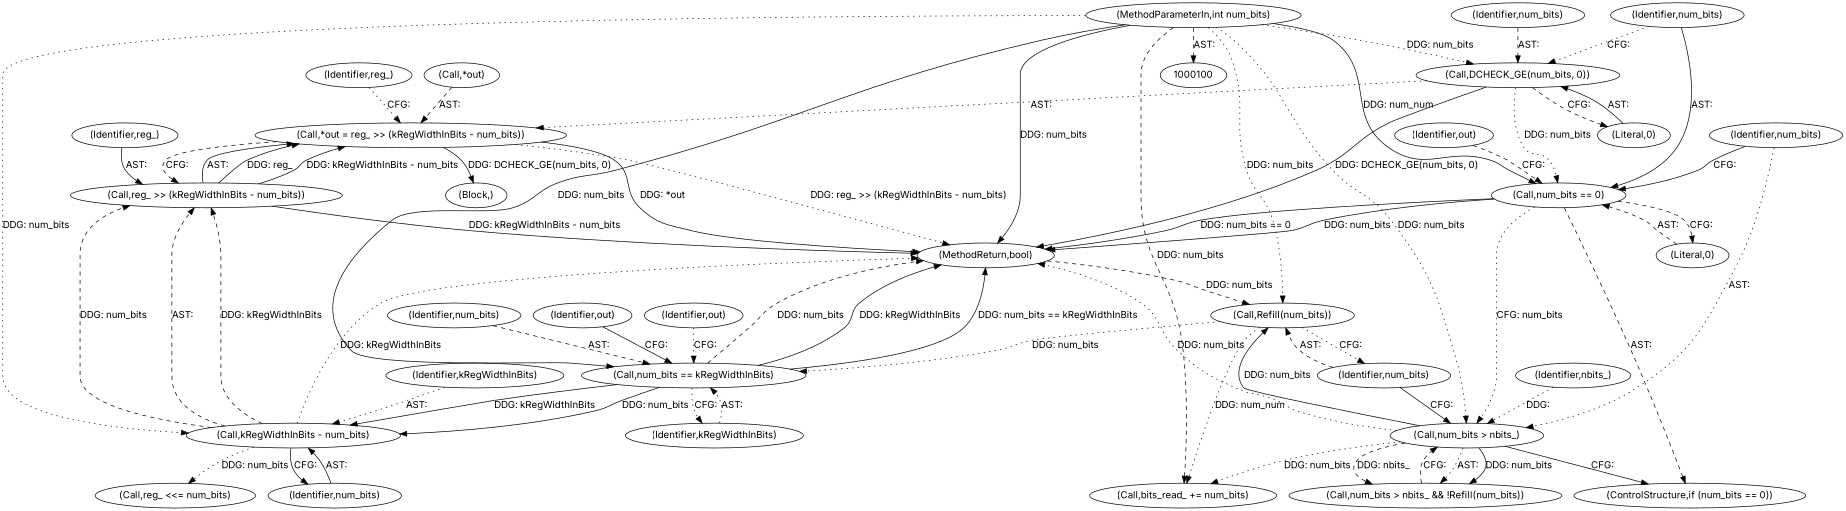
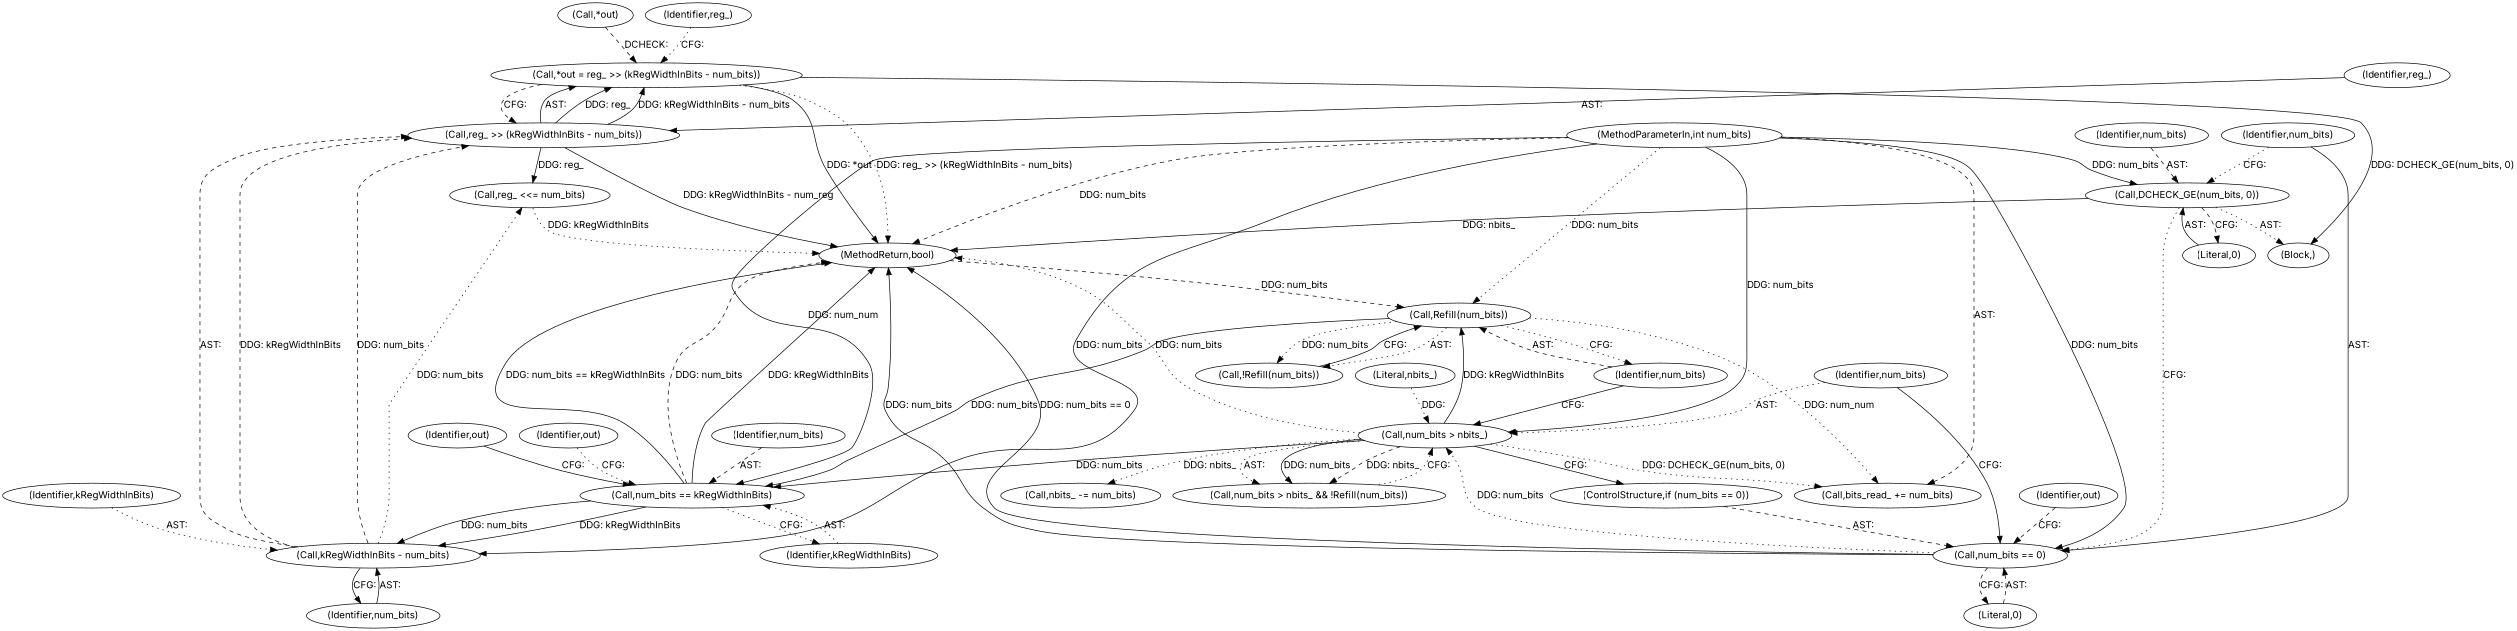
  digraph {
    fontname=Inter
    node [fontname=Inter]
    edge [fontname=Inter style=solid]
    n1 [label="(Call,*out = reg_ >> (kRegWidthInBits - num_bits))"]
    n2 [label="(Call,reg_ >> (kRegWidthInBits - num_bits))"]
    n3 [label="(Block,)"]
    n4 [label="(MethodReturn,bool)"]
    n5 [label="(Call,reg_ <<= num_bits)"]
    n6 [label="(Call,Refill(num_bits))"]
    n7 [label="(Call,kRegWidthInBits - num_bits)"]
    n8 [label="(Identifier,num_bits)"]
    n9 [label="(Call,num_bits == kRegWidthInBits)"]
    n10 [label="(Identifier,kRegWidthInBits)"]
    n11 [label="(MethodParameterIn,int num_bits)"]
    n12 [label="(Call,num_bits > nbits_)"]
    n13 [label="(Call,num_bits == 0)"]
    n14 [label="(Call,DCHECK_GE(num_bits, 0))"]
    n15 [label="(Call,bits_read_ += num_bits)"]
-   1000100
    n17 [label="(Identifier,num_bits)"]
+   n18 [label="(Call,!Refill(num_bits))"]
+   n19 [label="(Call,nbits_ -= num_bits)"]
    n20 [label="(Call,num_bits > nbits_ && !Refill(num_bits))"]
    n21 [label="(ControlStructure,if (num_bits == 0))"]
    n22 [label="(Literal,0)"]
    n23 [label="(Literal,0)"]
-   n24 [label="(Identifier,nbits_)"]
+   n24 [label="(Literal,nbits_)"]
    n25 [label="(Identifier,kRegWidthInBits)"]
    n26 [label="(Identifier,out)"]
    n27 [label="(Identifier,num_bits)"]
    n28 [label="(Call,*out)"]
    n29 [label="(Identifier,reg_)"]
    n30 [label="(Identifier,num_bits)"]
    n31 [label="(Identifier,out)"]
    n32 [label="(Identifier,num_bits)"]
    n33 [label="(Identifier,num_bits)"]
    n34 [label="(Identifier,out)"]
    n35 [label="(Identifier,reg_)"]
    n1 -> n2 [label="CFG: " style=dashed]
    n1 -> n3 [label="DDG: DCHECK_GE(num_bits, 0)"]
    n1 -> n4 [label="DDG: *out"]
    n1 -> n4 [label="DDG: reg_ >> (kRegWidthInBits - num_bits)" style=dotted]
    n2 -> n1 [label="AST: "]
    n2 -> n1 [label="DDG: reg_"]
    n2 -> n1 [label="DDG: kRegWidthInBits - num_bits"]
-   n2 -> n4 [label="DDG: kRegWidthInBits - num_bits"]
+   n2 -> n4 [label="DDG: kRegWidthInBits - num_reg"]
+   n2 -> n5 [label="DDG: reg_"]
    n4 -> n6 [label="DDG: num_bits" style=dashed]
-   n6 -> n9 [label="DDG: num_bits" style=dotted]
+   n6 -> n9 [label="DDG: num_bits"]
    n6 -> n15 [label="DDG: num_num" style=dotted]
    n6 -> n17 [label="CFG: " style=dotted]
+   n6 -> n18 [label="AST: " style=dotted]
+   n6 -> n18 [label="DDG: num_bits" style=dotted]
    n7 -> n2 [label="AST: " style=dashed]
    n7 -> n2 [label="DDG: kRegWidthInBits" style=dashed]
    n7 -> n2 [label="DDG: num_bits" style=dashed]
-   n7 -> n4 [label="DDG: kRegWidthInBits" style=dotted]
+   n5 -> n4 [label="DDG: kRegWidthInBits" style=dotted]
    n7 -> n5 [label="DDG: num_bits" style=dotted]
    n7 -> n8 [label="CFG: "]
    n8 -> n7 [label="AST: "]
    n9 -> n4 [label="DDG: num_bits" style=dashed]
    n9 -> n4 [label="DDG: num_bits == kRegWidthInBits"]
    n9 -> n4 [label="DDG: kRegWidthInBits"]
    n9 -> n7 [label="DDG: kRegWidthInBits"]
    n9 -> n7 [label="DDG: num_bits"]
    n9 -> n10 [label="CFG: " style=dotted]
    n10 -> n9 [label="AST: " style=dotted]
-   n11 -> n4 [label="DDG: num_bits"]
+   n11 -> n4 [label="DDG: num_bits" style=dashed]
    n11 -> n6 [label="DDG: num_bits" style=dotted]
-   n11 -> n7 [label="DDG: num_bits" style=dotted]
-   n11 -> n9 [label="DDG: num_bits"]
-   n11 -> n12 [label="DDG: num_bits" style=dotted]
-   n11 -> n13 [label="DDG: num_num"]
-   n11 -> n14 [label="DDG: num_bits" style=dotted]
-   n11 -> n15 [label="DDG: num_bits" style=dashed]
-   n11 -> 1000100 [label="AST: " style=dashed]
+   n11 -> n7 [label="DDG: num_bits"]
+   n11 -> n9 [label="DDG: num_num"]
+   n11 -> n12 [label="DDG: num_bits"]
+   n11 -> n13 [label="DDG: num_bits"]
+   n11 -> n14 [label="DDG: num_bits"]
+   n11 -> n15 [label="AST: " style=dashed]
    n12 -> n4 [label="DDG: num_bits" style=dotted]
-   n12 -> n6 [label="DDG: num_bits"]
-   n12 -> n15 [label="DDG: num_bits" style=dotted]
+   n12 -> n6 [label="DDG: kRegWidthInBits"]
+   n12 -> n9 [label="DDG: num_bits"]
+   n12 -> n15 [label="DDG: DCHECK_GE(num_bits, 0)" style=dotted]
+   n12 -> n19 [label="DDG: nbits_" style=dotted]
    n12 -> n20 [label="AST: " style=dotted]
    n12 -> n20 [label="DDG: num_bits"]
    n12 -> n20 [label="DDG: nbits_" style=dashed]
    n12 -> n21 [label="CFG: "]
    n13 -> n4 [label="DDG: num_bits == 0"]
    n13 -> n4 [label="DDG: num_bits"]
-   n13 -> n12 [label="CFG: num_bits" style=dotted]
-   n13 -> n21 [label="AST: " style=dashed]
+   n13 -> n12 [label="DDG: num_bits" style=dotted]
+   n21 -> n13 [label="AST: " style=dashed]
    n13 -> n22 [label="CFG: " style=dashed]
-   n14 -> n1 [label="AST: " style=dotted]
-   n14 -> n4 [label="DDG: DCHECK_GE(num_bits, 0)"]
-   n14 -> n13 [label="DDG: num_bits" style=dotted]
+   n14 -> n3 [label="AST: " style=dotted]
+   n14 -> n4 [label="DDG: nbits_"]
+   n14 -> n13 [label="CFG: " style=dotted]
    n14 -> n23 [label="CFG: " style=dashed]
    n17 -> n6 [label="AST: " style=dashed]
    n17 -> n12 [label="CFG: "]
-   n20 -> n12 [label="CFG: " style=dashed]
+   n18 -> n6 [label="CFG: "]
+   n20 -> n12 [label="CFG: " style=dotted]
    n22 -> n13 [label="AST: " style=dashed]
    n23 -> n14 [label="AST: "]
    n24 -> n12 [label="DDG: " style=dotted]
    n25 -> n7 [label="AST: " style=dotted]
    n26 -> n13 [label="CFG: " style=dashed]
    n27 -> n9 [label="AST: " style=dashed]
-   n28 -> n1 [label="AST: " style=dashed]
+   n28 -> n1 [label="DCHECK: " style=dashed]
    n29 -> n2 [label="AST: "]
    n30 -> n13 [label="AST: "]
    n30 -> n14 [label="CFG: " style=dotted]
    n31 -> n9 [label="CFG: "]
    n32 -> n12 [label="AST: " style=dotted]
    n32 -> n13 [label="CFG: "]
    n33 -> n14 [label="AST: " style=dashed]
    n34 -> n9 [label="CFG: " style=dotted]
    n35 -> n1 [label="CFG: " style=dotted]
  }
